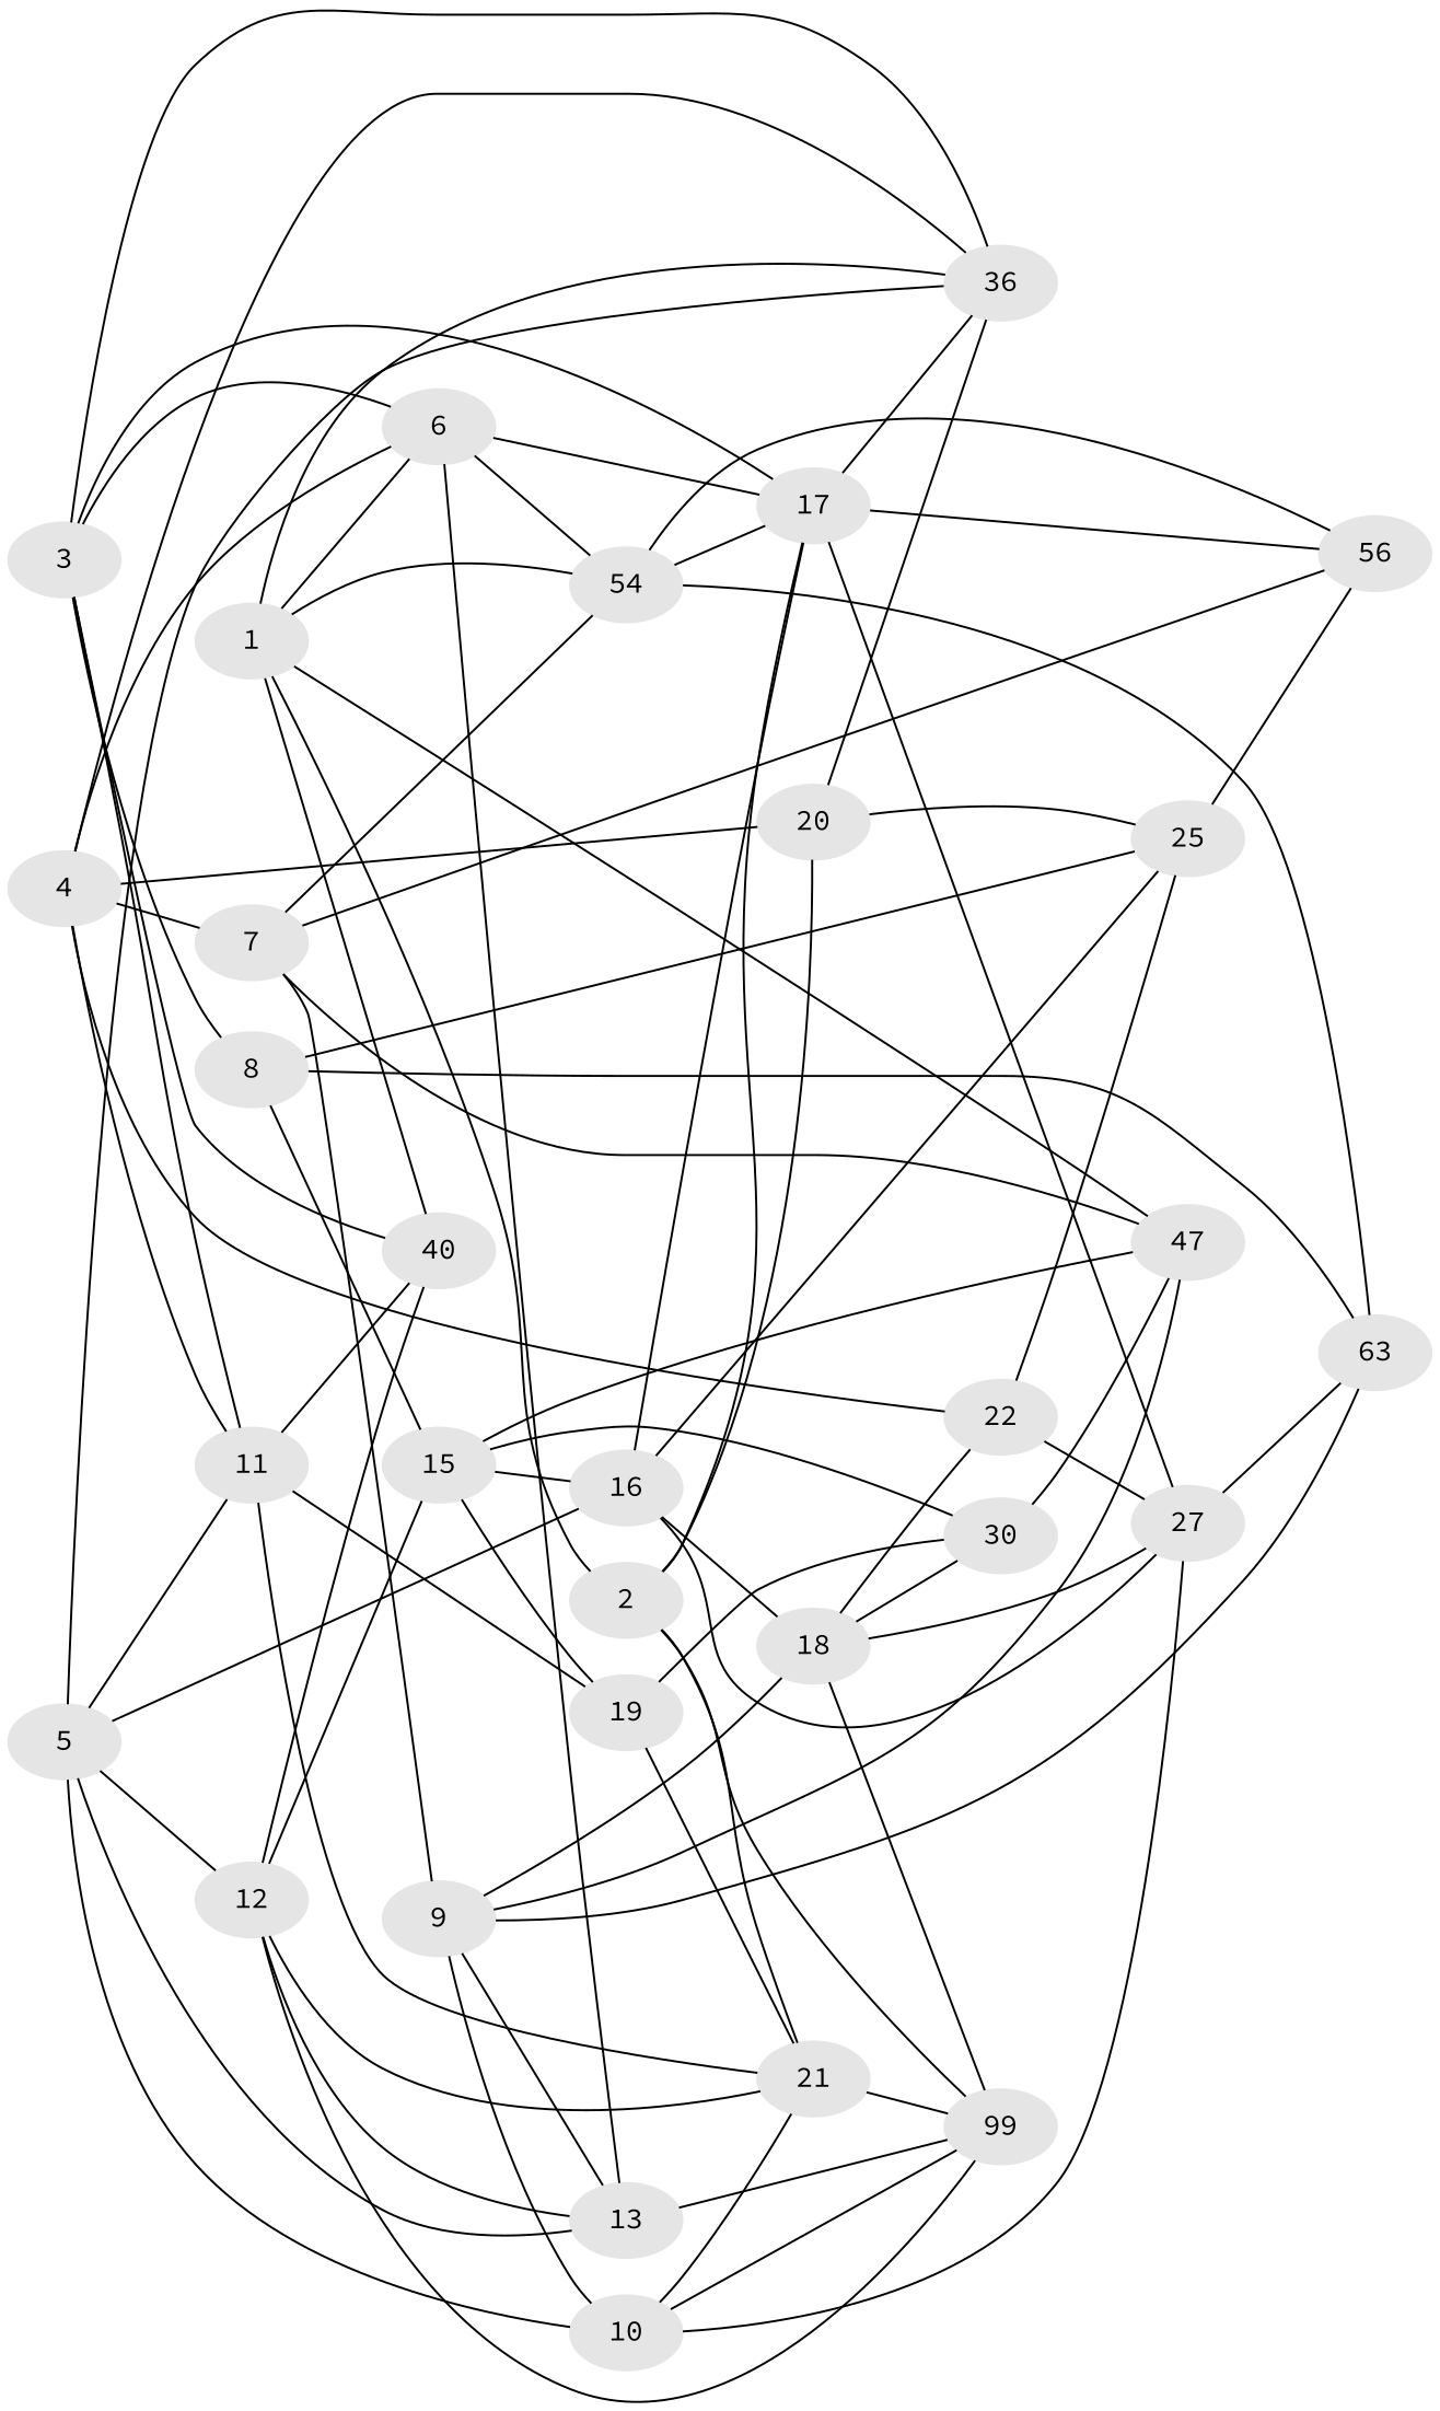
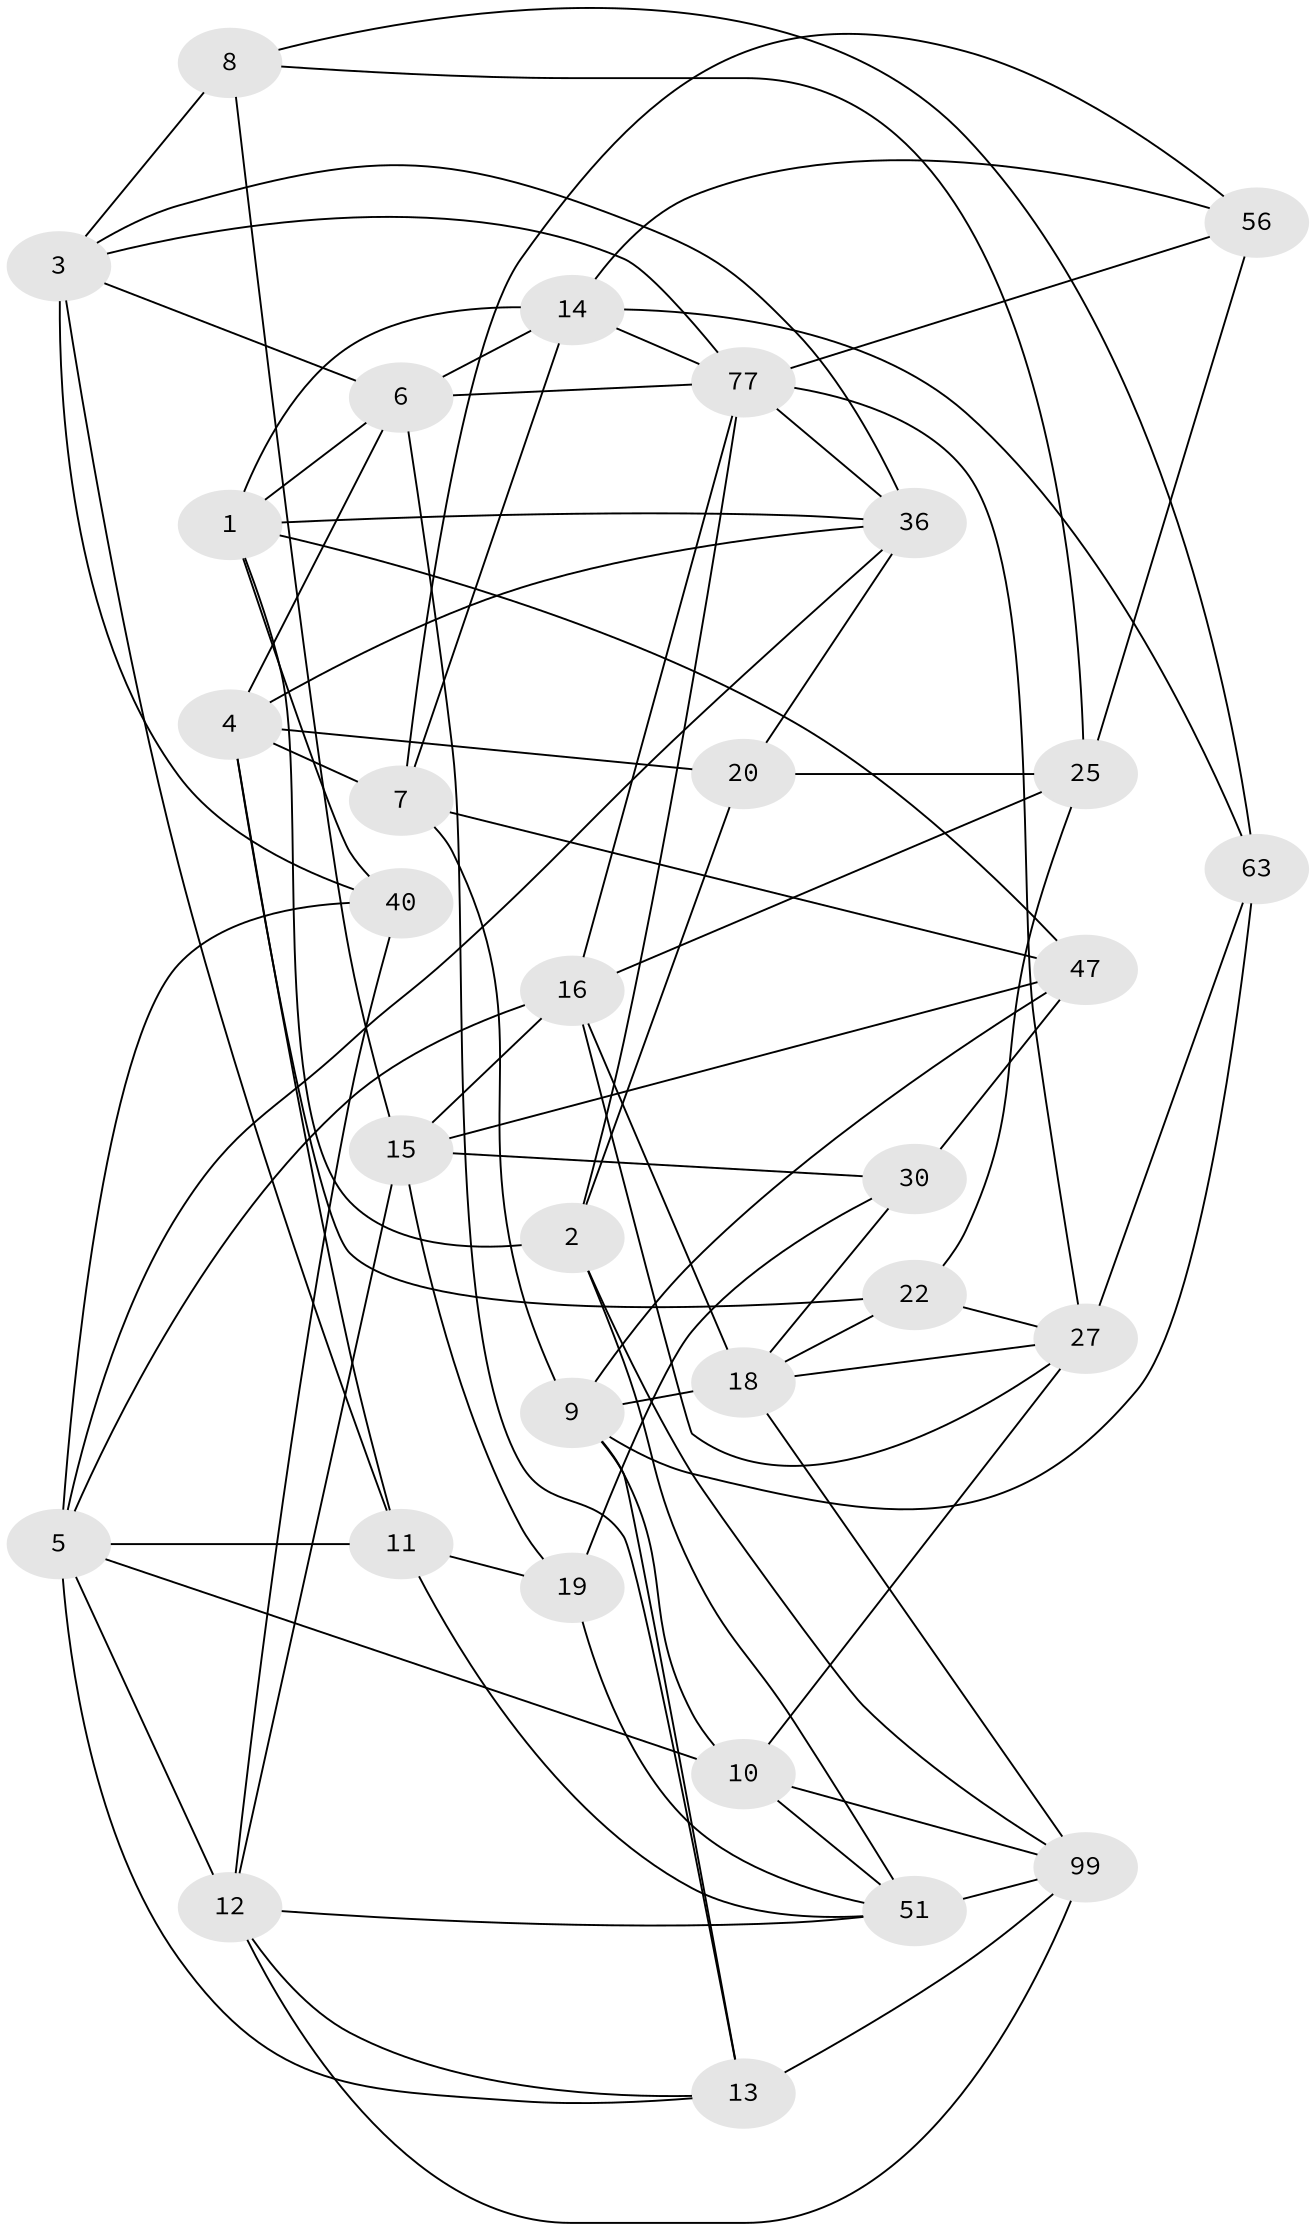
  graph {
    fontname="Source Code Pro"
    rankdir=LR
    node [color=gray90 fontname="Source Code Pro" style=filled]
    edge [fontname="Source Code Pro"]
    1 [super="+33"]
    2 [super="+41"]
    6 [super="+38"]
-   14 [super="+46" label=54]
+   14 [super="+46"]
    n5 [label=36 super="+52"]
    40
    47 [super="+51"]
    20 [super="+54"]
-   21 [super="+49"]
+   21 [super="+49" label=51]
    n10 [label=99 super="+31"]
-   17 [super="+24"]
+   17 [super="+24" label=77]
    13
    n13 [label=56]
    n14 [label=63]
    25 [super="+48"]
    3 [super="+44"]
    8
    11 [super="+35"]
    15 [super="+32"]
    19 [super="+39"]
    4 [super="+37"]
    7 [super="+45"]
    22
    9 [super="+50"]
    27 [super="+55"]
    5 [super="+23"]
    10 [super="+28"]
    12 [super="+42"]
    16 [super="+43"]
    18 [super="+36"]
    30
    1 -- 2
    1 -- 6
    1 -- 14
    1 -- n5
    1 -- 40
    1 -- 47
    2 -- 20 [weight=2]
    2 -- 21
    2 -- n10
    2 -- 17
    6 -- 14
    6 -- 17
    6 -- 13
    14 -- 17
    14 -- n13
    14 -- n14
    20 -- n5
    20 -- 25
    21 -- n10
    17 -- n5
    17 -- n13
    17 -- 27
    13 -- n10
    25 -- n13
    3 -- 6
    3 -- n5
    3 -- 40
    3 -- 17
    3 -- 8
    3 -- 11
    8 -- n14
    8 -- 25
    8 -- 15
-   11 -- 40
+   5 -- 40
    11 -- 21
    11 -- 19
    15 -- 47
    15 -- 19
    15 -- 16
    15 -- 30
    19 -- 21
    19 -- 30
    4 -- 6
    4 -- n5
    4 -- 20
    4 -- 11
    4 -- 7
    4 -- 22
    7 -- 14
    7 -- 47 [weight=2]
    7 -- n13
    7 -- 9
    22 -- 25
    22 -- 27
    9 -- 47
    9 -- 13
    9 -- n14
    9 -- 10
    9 -- 18
    27 -- n14
    5 -- n5
    5 -- 13
    5 -- 11
    5 -- 10
    5 -- 12
    5 -- 16
    10 -- 21 [weight=2]
    10 -- n10
    10 -- 27
    12 -- 40
    12 -- 21
    12 -- n10
    12 -- 13
    12 -- 15
    16 -- 17
    16 -- 25
    16 -- 27
    16 -- 18
    18 -- n10
    18 -- 22
    18 -- 27
    18 -- 30
    30 -- 47
  }
